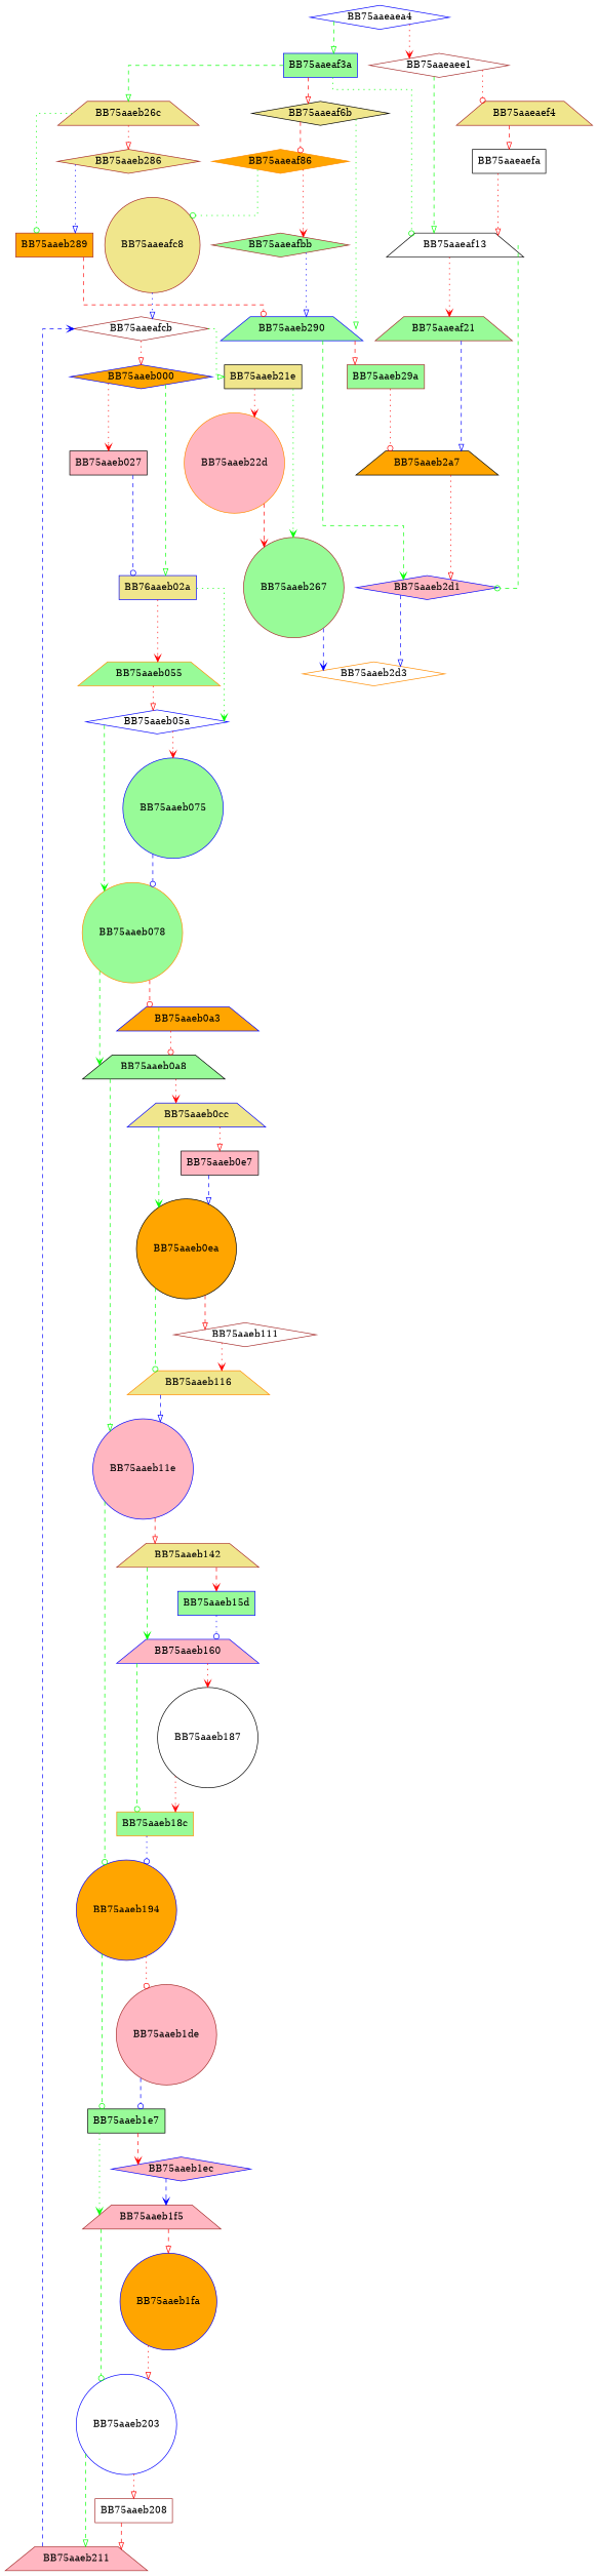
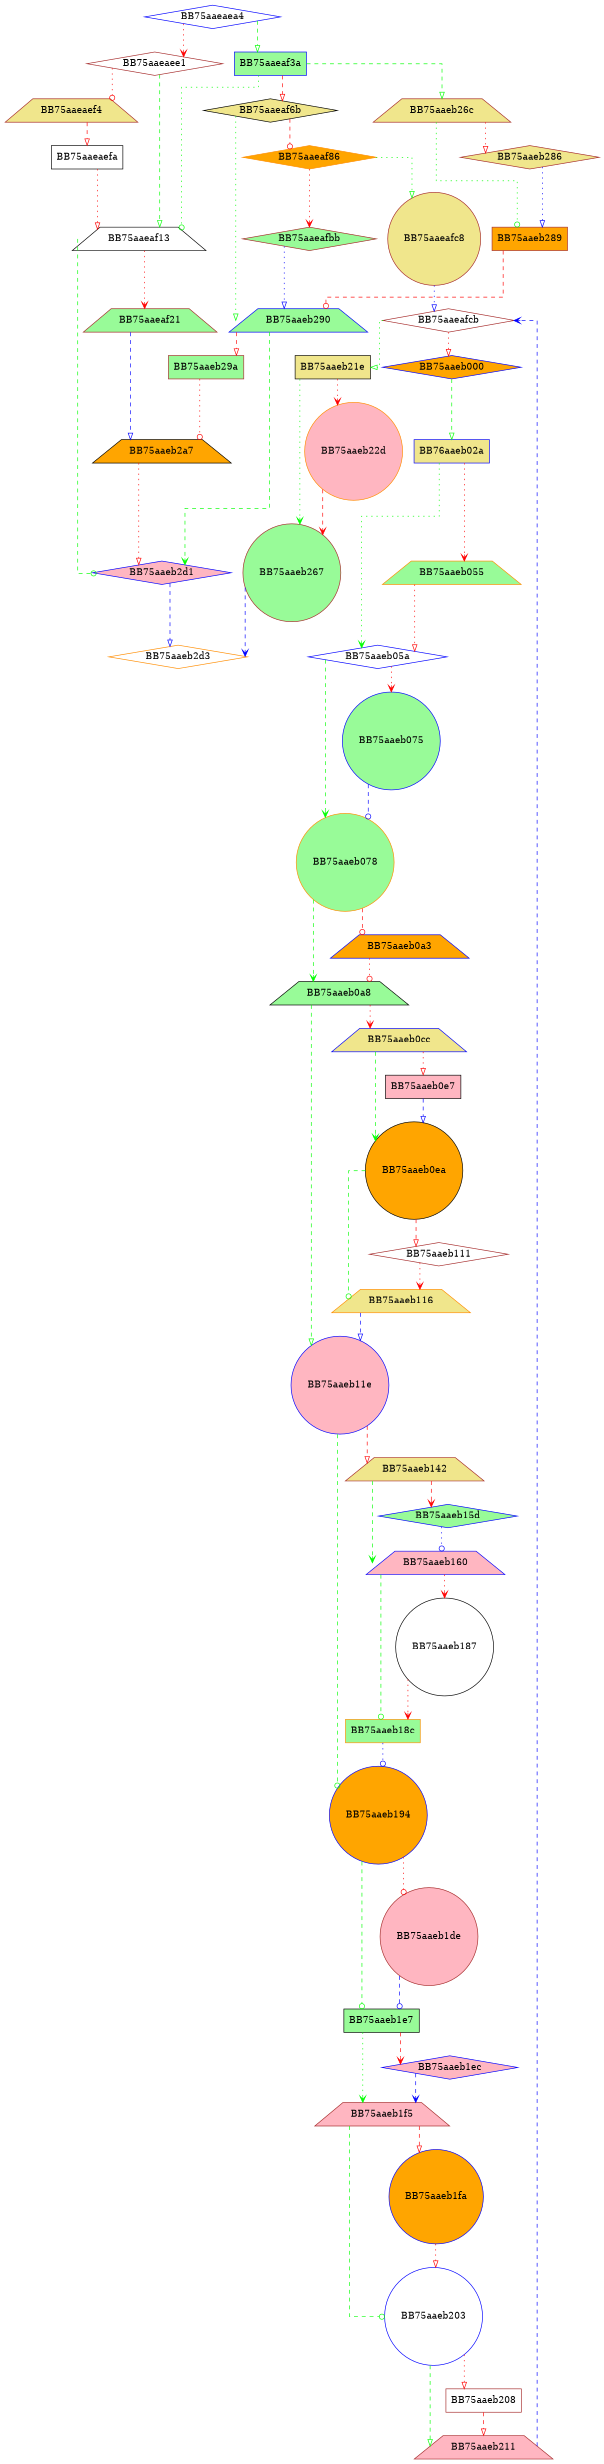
  digraph {
    splines=ortho
    node [color=blue fillcolor=palegreen shape=trapezium style=filled]
    edge [arrowhead=onormal color=red style=dashed]
    BB75aaeaea4 [fillcolor=white shape=diamond]
    BB75aaeaf3a [shape=box]
    BB75aaeaee1 [color=brown fillcolor=white shape=diamond]
    BB75aaeb26c [color=brown fillcolor=khaki]
    BB75aaeaf6b [color=black fillcolor=khaki shape=diamond]
    BB75aaeaf13 [color=black fillcolor=white]
    BB75aaeaef4 [color=brown fillcolor=khaki]
    BB75aaeb289 [color=brown fillcolor=orange shape=box]
    BB75aaeb286 [color=brown fillcolor=khaki shape=diamond]
    BB75aaeb290
    BB75aaeaf86 [color=darkorange fillcolor=orange shape=diamond]
    BB75aaeb2d1 [fillcolor=lightpink shape=diamond]
    BB75aaeaf21 [color=brown]
    BB75aaeaefa [color=black fillcolor=white shape=box]
    BB75aaeb2d3 [color=darkorange fillcolor=white shape=diamond]
    BB75aaeb2a7 [color=black fillcolor=orange]
    BB75aaeb29a [color=brown shape=box]
    BB75aaeafc8 [color=brown fillcolor=khaki shape=circle]
    BB75aaeafbb [color=brown shape=diamond]
    BB75aaeafcb [color=brown fillcolor=white shape=diamond]
    BB75aaeb21e [color=black fillcolor=khaki shape=box]
    BB75aaeb000 [fillcolor=orange shape=diamond]
    BB75aaeb267 [color=brown shape=circle]
    BB75aaeb22d [color=darkorange fillcolor=lightpink shape=circle]
    n25 [fillcolor=khaki label=BB76aaeb02a shape=box]
-   BB75aaeb027 [color=black fillcolor=lightpink shape=box]
    BB75aaeb05a [fillcolor=white shape=diamond]
    BB75aaeb055 [color=darkorange]
    BB75aaeb078 [color=darkorange shape=circle]
    BB75aaeb075 [shape=circle]
    BB75aaeb0a8 [color=black]
    BB75aaeb0a3 [fillcolor=orange]
    BB75aaeb11e [fillcolor=lightpink shape=circle]
    BB75aaeb0cc [fillcolor=khaki]
    BB75aaeb194 [fillcolor=orange shape=circle]
    BB75aaeb142 [color=brown fillcolor=khaki]
    BB75aaeb0ea [color=black fillcolor=orange shape=circle]
    BB75aaeb0e7 [color=black fillcolor=lightpink shape=box]
    BB75aaeb1e7 [color=black shape=box]
    BB75aaeb1de [color=brown fillcolor=lightpink shape=circle]
    BB75aaeb160 [fillcolor=lightpink]
-   BB75aaeb15d [shape=box]
+   BB75aaeb15d [shape=diamond]
    BB75aaeb116 [color=darkorange fillcolor=khaki]
    BB75aaeb111 [color=brown fillcolor=white shape=diamond]
    BB75aaeb1f5 [color=brown fillcolor=lightpink]
    BB75aaeb1ec [fillcolor=lightpink shape=diamond]
    BB75aaeb18c [color=darkorange shape=box]
    BB75aaeb187 [color=black fillcolor=white shape=circle]
    BB75aaeb203 [fillcolor=white shape=circle]
    BB75aaeb1fa [fillcolor=orange shape=circle]
    BB75aaeb211 [color=brown fillcolor=lightpink]
    BB75aaeb208 [color=brown fillcolor=white shape=box]
    BB75aaeaea4 -> BB75aaeaf3a [color=green]
    BB75aaeaea4 -> BB75aaeaee1 [arrowhead=vee style=dotted]
    BB75aaeaf3a -> BB75aaeb26c [color=green]
    BB75aaeaf3a -> BB75aaeaf6b
    BB75aaeaf3a -> BB75aaeaf13 [arrowhead=odot color=green style=dotted]
    BB75aaeaee1 -> BB75aaeaf13 [color=green]
    BB75aaeaee1 -> BB75aaeaef4 [arrowhead=odot style=dotted]
    BB75aaeb26c -> BB75aaeb289 [arrowhead=odot color=green style=dotted]
    BB75aaeb26c -> BB75aaeb286 [style=dotted]
    BB75aaeaf6b -> BB75aaeb290 [color=green style=dotted]
    BB75aaeaf6b -> BB75aaeaf86 [arrowhead=odot]
    BB75aaeaf13 -> BB75aaeb2d1 [arrowhead=odot color=green]
    BB75aaeaf13 -> BB75aaeaf21 [arrowhead=vee style=dotted]
    BB75aaeaef4 -> BB75aaeaefa
    BB75aaeb289 -> BB75aaeb290 [arrowhead=odot]
    BB75aaeb286 -> BB75aaeb289 [color=blue style=dotted]
    BB75aaeb290 -> BB75aaeb2d1 [arrowhead=vee color=green]
    BB75aaeb290 -> BB75aaeb29a
-   BB75aaeaf86 -> BB75aaeafc8 [arrowhead=odot color=green style=dotted]
+   BB75aaeaf86 -> BB75aaeafc8 [color=green style=dotted]
    BB75aaeaf86 -> BB75aaeafbb [arrowhead=vee style=dotted]
    BB75aaeb2d1 -> BB75aaeb2d3 [color=blue]
    BB75aaeaf21 -> BB75aaeb2a7 [color=blue]
    BB75aaeaefa -> BB75aaeaf13 [style=dotted]
    BB75aaeb2a7 -> BB75aaeb2d1 [style=dotted]
    BB75aaeb29a -> BB75aaeb2a7 [arrowhead=odot style=dotted]
    BB75aaeafc8 -> BB75aaeafcb [color=blue style=dotted]
    BB75aaeafbb -> BB75aaeb290 [color=blue style=dotted]
    BB75aaeafcb -> BB75aaeb21e [color=green style=dotted]
    BB75aaeafcb -> BB75aaeb000 [style=dotted]
    BB75aaeb21e -> BB75aaeb267 [arrowhead=vee color=green style=dotted]
    BB75aaeb21e -> BB75aaeb22d [arrowhead=vee style=dotted]
    BB75aaeb000 -> n25 [color=green]
-   BB75aaeb000 -> BB75aaeb027 [arrowhead=vee style=dotted]
    BB75aaeb267 -> BB75aaeb2d3 [arrowhead=vee color=blue]
    BB75aaeb22d -> BB75aaeb267 [arrowhead=vee]
    n25 -> BB75aaeb05a [arrowhead=vee color=green style=dotted]
    n25 -> BB75aaeb055 [arrowhead=vee style=dotted]
-   BB75aaeb027 -> n25 [arrowhead=odot color=blue]
    BB75aaeb05a -> BB75aaeb078 [arrowhead=vee color=green]
    BB75aaeb05a -> BB75aaeb075 [arrowhead=vee style=dotted]
    BB75aaeb055 -> BB75aaeb05a [style=dotted]
    BB75aaeb078 -> BB75aaeb0a8 [arrowhead=vee color=green]
    BB75aaeb078 -> BB75aaeb0a3 [arrowhead=odot]
    BB75aaeb075 -> BB75aaeb078 [arrowhead=odot color=blue]
    BB75aaeb0a8 -> BB75aaeb11e [color=green]
    BB75aaeb0a8 -> BB75aaeb0cc [arrowhead=vee style=dotted]
    BB75aaeb0a3 -> BB75aaeb0a8 [arrowhead=odot style=dotted]
    BB75aaeb11e -> BB75aaeb194 [arrowhead=odot color=green]
    BB75aaeb11e -> BB75aaeb142
    BB75aaeb0cc -> BB75aaeb0ea [arrowhead=vee color=green]
    BB75aaeb0cc -> BB75aaeb0e7 [style=dotted]
    BB75aaeb194 -> BB75aaeb1e7 [arrowhead=odot color=green]
    BB75aaeb194 -> BB75aaeb1de [arrowhead=odot style=dotted]
    BB75aaeb142 -> BB75aaeb160 [arrowhead=vee color=green]
    BB75aaeb142 -> BB75aaeb15d [arrowhead=vee]
    BB75aaeb0ea -> BB75aaeb116 [arrowhead=odot color=green]
    BB75aaeb0ea -> BB75aaeb111
    BB75aaeb0e7 -> BB75aaeb0ea [color=blue]
    BB75aaeb1e7 -> BB75aaeb1f5 [arrowhead=vee color=green style=dotted]
    BB75aaeb1e7 -> BB75aaeb1ec [arrowhead=vee]
    BB75aaeb1de -> BB75aaeb1e7 [arrowhead=odot color=blue]
    BB75aaeb160 -> BB75aaeb18c [arrowhead=odot color=green]
    BB75aaeb160 -> BB75aaeb187 [arrowhead=vee style=dotted]
    BB75aaeb15d -> BB75aaeb160 [arrowhead=odot color=blue style=dotted]
    BB75aaeb116 -> BB75aaeb11e [color=blue]
    BB75aaeb111 -> BB75aaeb116 [arrowhead=vee style=dotted]
    BB75aaeb1f5 -> BB75aaeb203 [arrowhead=odot color=green]
    BB75aaeb1f5 -> BB75aaeb1fa
    BB75aaeb1ec -> BB75aaeb1f5 [arrowhead=vee color=blue]
    BB75aaeb18c -> BB75aaeb194 [arrowhead=odot color=blue style=dotted]
    BB75aaeb187 -> BB75aaeb18c [arrowhead=vee style=dotted]
    BB75aaeb203 -> BB75aaeb211 [color=green]
    BB75aaeb203 -> BB75aaeb208 [style=dotted]
    BB75aaeb1fa -> BB75aaeb203 [style=dotted]
    BB75aaeb211 -> BB75aaeafcb [arrowhead=vee color=blue]
    BB75aaeb208 -> BB75aaeb211
  }
